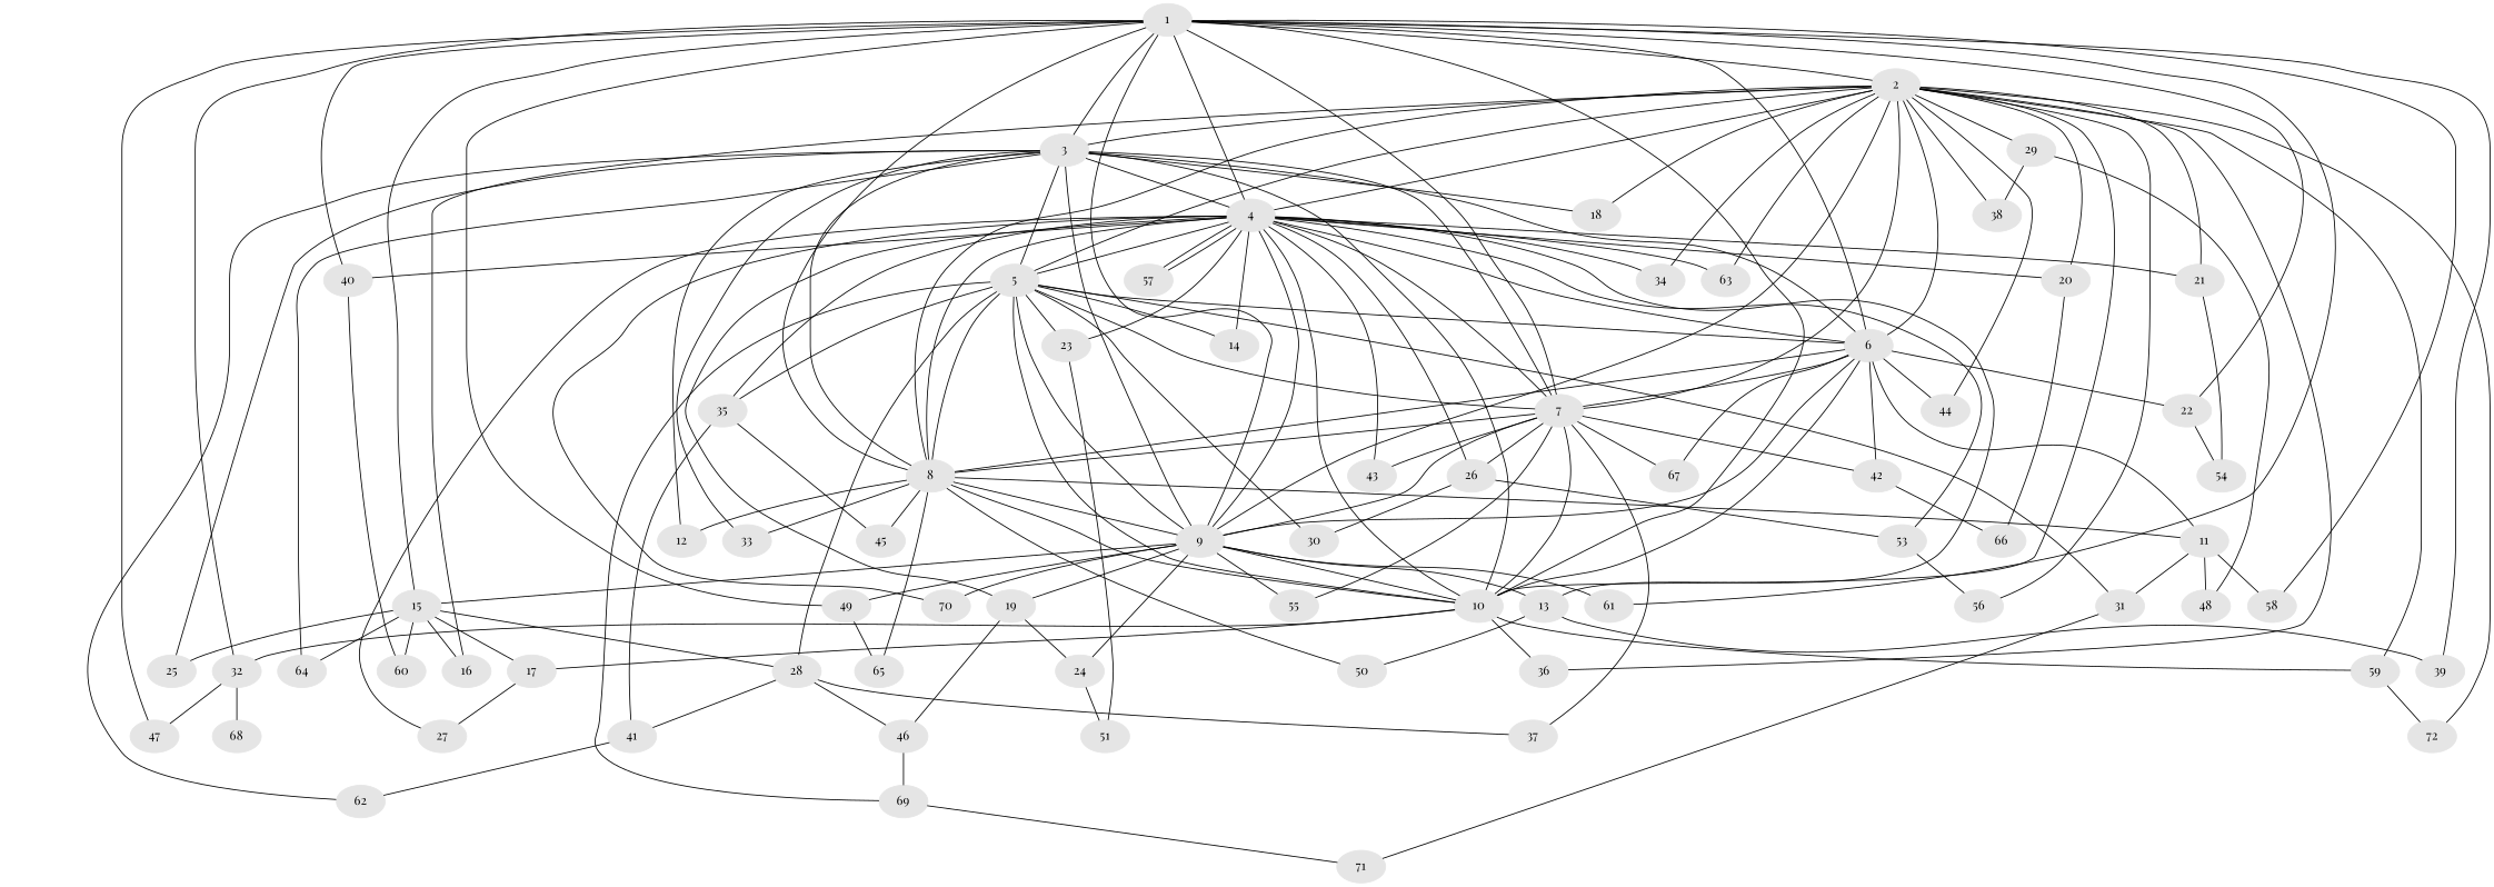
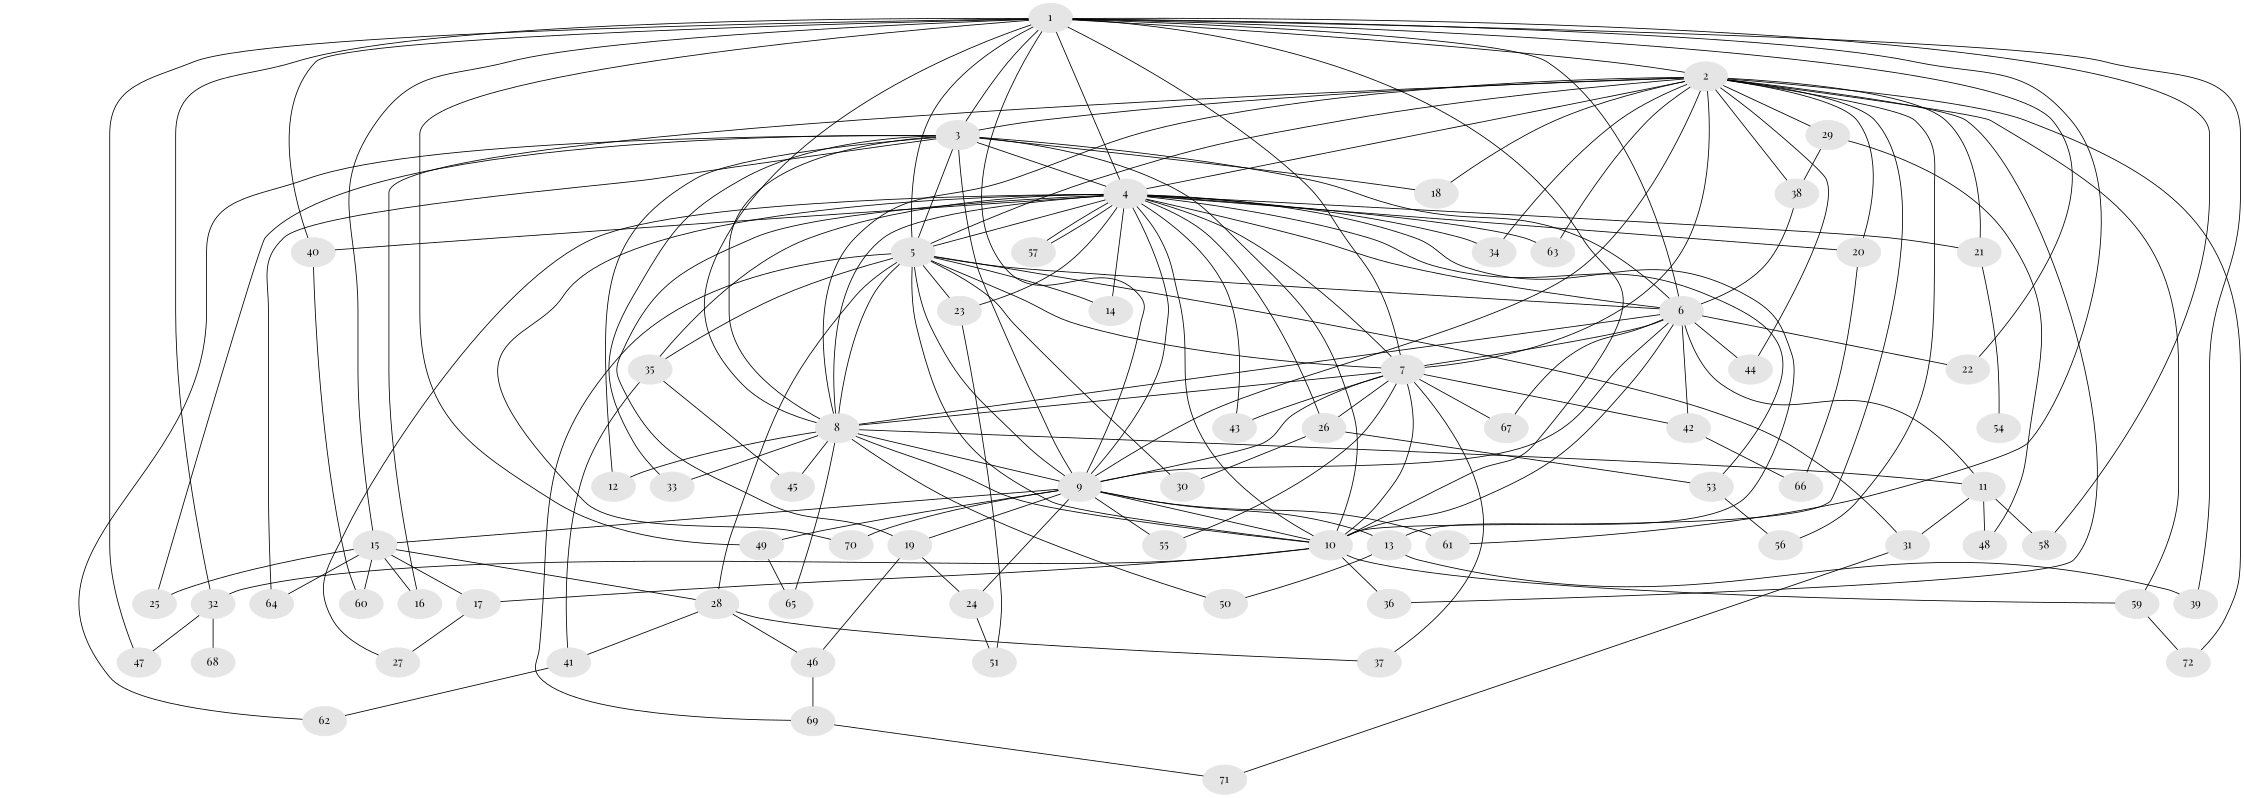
  graph {
    fontname="Playfair Display"
    node [color=gray90 fontname="Playfair Display" style=filled]
    edge [fontname="Playfair Display"]
    1
    2
    3
    4
    5
    6
    7
    8
    9
    10
    15
    22
    32
    39
    40
    47
    49
    58
    61
    16
    18
    20
    21
    29
    34
    36
    38
    44
    56
    59
    63
    72
    12
    25
    33
    62
    64
    13
    14
    19
    23
    26
    27
    35
    43
    53
    57
    70
    28
    30
    31
    69
    11
    42
    67
    37
    55
    45
    50
    65
    24
    17
    60
    54
    68
    66
    48
    46
    51
    41
    71
    1 -- 2
    1 -- 3
    1 -- 4
+   1 -- 5
    1 -- 6
    1 -- 7
    1 -- 8
    1 -- 9
    1 -- 10
    1 -- 15
    1 -- 22
    1 -- 32
    1 -- 39
    1 -- 40
    1 -- 47
    1 -- 49
    1 -- 58
    1 -- 61
    2 -- 3
    2 -- 4
    2 -- 5
-   2 -- 6
+   38 -- 6
    2 -- 7
    2 -- 8
    2 -- 9
    2 -- 10
    2 -- 16
    2 -- 18
    2 -- 20
    2 -- 21
    2 -- 29
    2 -- 34
    2 -- 36
    2 -- 38
    2 -- 44
    2 -- 56
    2 -- 59
    2 -- 63
    2 -- 72
    3 -- 4
    3 -- 5
    3 -- 6
-   3 -- 7
    3 -- 8
    3 -- 9
    3 -- 10
    3 -- 18
    3 -- 12
    3 -- 25
    3 -- 33
    3 -- 62
    3 -- 64
    4 -- 5
    4 -- 6
    4 -- 7
    4 -- 8
    4 -- 9
    4 -- 10
    4 -- 40
    4 -- 20
    4 -- 21
    4 -- 34
    4 -- 63
    4 -- 13
    4 -- 14
    4 -- 19
    4 -- 23
    4 -- 26
    4 -- 27
    4 -- 35
    4 -- 43
    4 -- 53
    4 -- 57
    4 -- 57
    4 -- 70
    5 -- 6
    5 -- 7
    5 -- 8
    5 -- 9
    5 -- 10
    5 -- 14
    5 -- 23
    5 -- 35
    5 -- 28
    5 -- 30
    5 -- 31
    5 -- 69
    6 -- 7
    6 -- 8
    6 -- 9
    6 -- 10
    6 -- 22
    6 -- 44
    6 -- 11
    6 -- 42
    6 -- 67
    7 -- 8
    7 -- 9
    7 -- 10
    7 -- 26
    7 -- 43
    7 -- 42
    7 -- 67
    7 -- 37
    7 -- 55
    8 -- 9
    8 -- 10
    8 -- 12
    8 -- 33
    8 -- 11
    8 -- 45
    8 -- 50
    8 -- 65
    9 -- 10
    9 -- 15
    9 -- 49
    9 -- 61
    9 -- 13
    9 -- 19
    9 -- 70
    9 -- 55
    9 -- 24
    10 -- 32
    10 -- 36
    10 -- 59
    10 -- 17
    15 -- 16
    15 -- 25
    15 -- 64
    15 -- 28
    15 -- 17
    15 -- 60
-   22 -- 54
    32 -- 47
    32 -- 68
    40 -- 60
    49 -- 65
    20 -- 66
    21 -- 54
    29 -- 38
    29 -- 48
    59 -- 72
    13 -- 39
    13 -- 50
    19 -- 24
    19 -- 46
    23 -- 51
    26 -- 53
    26 -- 30
    35 -- 45
    35 -- 41
    53 -- 56
    28 -- 37
    28 -- 46
    28 -- 41
    31 -- 71
    69 -- 71
    11 -- 58
    11 -- 31
    11 -- 48
    42 -- 66
    24 -- 51
    17 -- 27
    46 -- 69
    41 -- 62
  }
